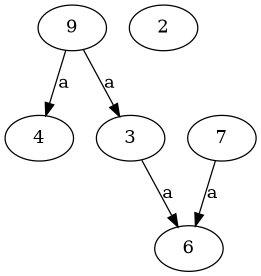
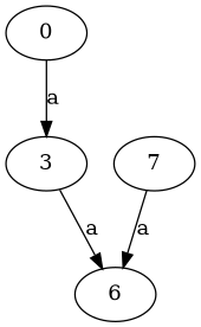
  strict digraph {
-   0 [label=9]
-   4
+   0
    3
    6
    n5 [label=7]
-   2
-   0 -> 4 [label=a]
    0 -> 3 [label=a]
    3 -> 6 [label=a]
    n5 -> 6 [label=a]
  }
